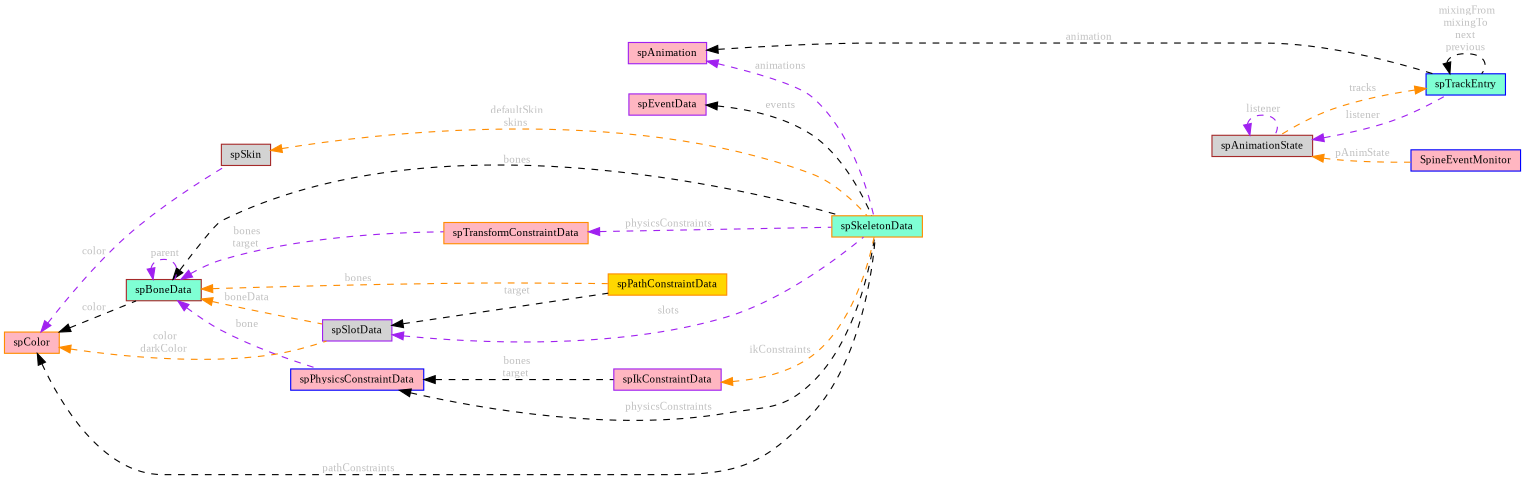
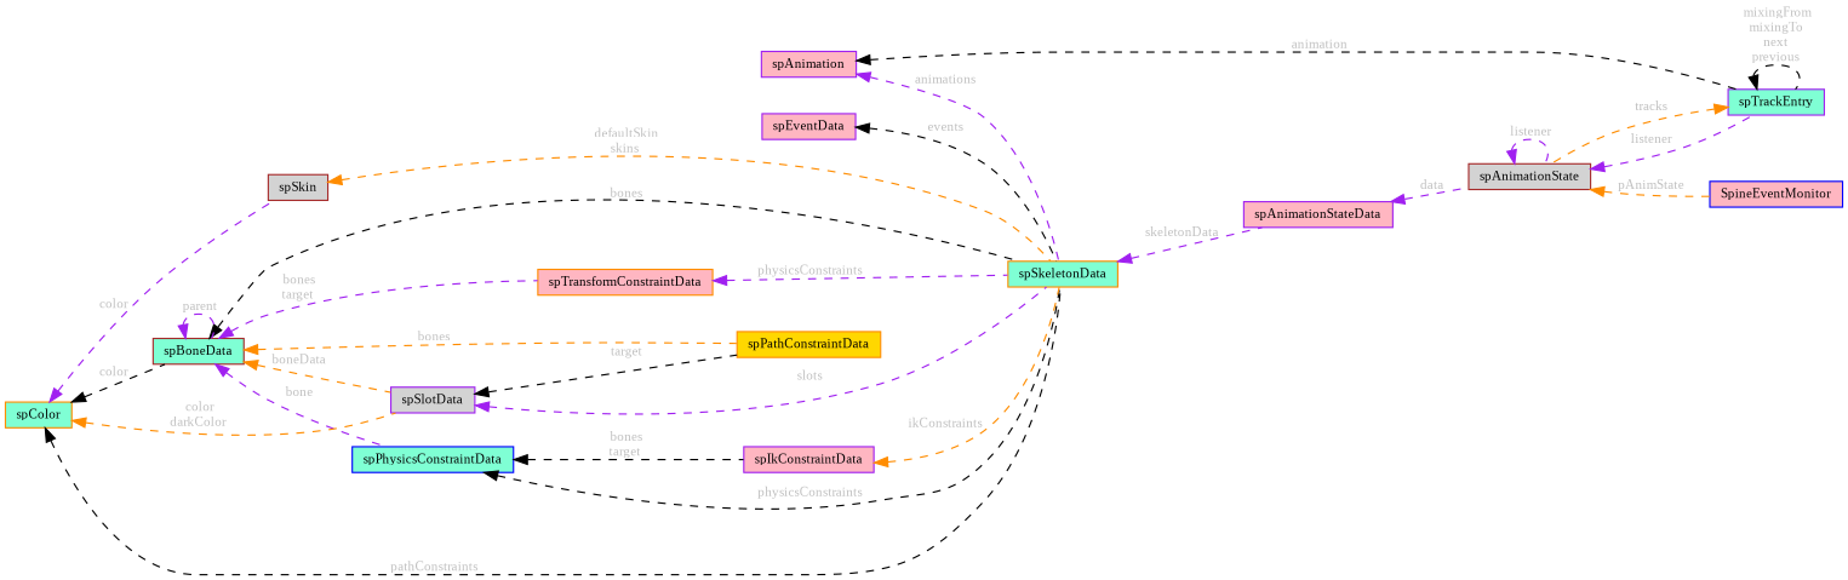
  digraph {
    fontname="Liberation Serif"
    rankdir=LR
    node [color=purple fillcolor=lightpink fontname="Liberation Serif" fontsize=10 shape=box style=filled]
    edge [color=purple dir=back fontcolor=grey fontname="Liberation Serif" fontsize=10 labelfontname=Helvetica labelfontsize=10 style=dashed]
    n1 [color=blue fontcolor=black height=0.2 label=SpineEventMonitor width=0.4]
    n2 [color=brown fillcolor=lightgrey height=0.2 label=spAnimationState width=0.4]
-   n3 [color=blue fillcolor=aquamarine height=0.2 label=spTrackEntry width=0.4]
+   n3 [fillcolor=aquamarine height=0.2 label=spTrackEntry width=0.4]
+   n4 [height=0.2 label=spAnimationStateData width=0.4]
    n5 [color=darkorange fillcolor=aquamarine height=0.2 label=spSkeletonData width=0.4]
    n6 [color=brown fillcolor=aquamarine height=0.2 label=spBoneData width=0.4]
    n7 [fillcolor=lightgrey height=0.2 label=spSlotData width=0.4]
    n8 [color=darkorange height=0.2 label=spTransformConstraintData width=0.4]
    n9 [color=darkorange fillcolor=gold height=0.2 label=spPathConstraintData width=0.4]
-   n10 [color=blue height=0.2 label=spPhysicsConstraintData width=0.4]
+   n10 [color=blue fillcolor=aquamarine height=0.2 label=spPhysicsConstraintData width=0.4]
    n11 [height=0.2 label=spIkConstraintData width=0.4]
-   n12 [color=darkorange height=0.2 label=spColor width=0.4]
+   n12 [color=darkorange fillcolor=aquamarine height=0.2 label=spColor width=0.4]
    n13 [color=brown fillcolor=lightgrey height=0.2 label=spSkin width=0.4]
    n14 [height=0.2 label=spEventData width=0.4]
    n15 [height=0.2 label=spAnimation width=0.4]
    n2 -> n1 [color=darkorange label=" pAnimState"]
    n2 -> n2 [label=" listener"]
    n2 -> n3 [label=" listener"]
    n3 -> n2 [color=darkorange label=" tracks"]
    n3 -> n3 [color=black label=" mixingFrom\nmixingTo\nnext\nprevious"]
+   n4 -> n2 [label=" data"]
+   n5 -> n4 [label=" skeletonData"]
    n6 -> n5 [color=black label=" bones"]
    n6 -> n6 [label=" parent"]
    n6 -> n7 [color=darkorange label=" boneData"]
    n6 -> n8 [label=" bones\ntarget"]
    n6 -> n9 [color=darkorange label=" bones"]
    n6 -> n10 [label=" bone"]
    n7 -> n5 [label=" slots"]
    n7 -> n9 [color=black label=" target"]
    n8 -> n5 [label=" physicsConstraints"]
    n10 -> n5 [color=black label=" physicsConstraints"]
    n10 -> n11 [color=black label=" bones\ntarget"]
    n11 -> n5 [color=darkorange label=" ikConstraints"]
    n12 -> n5 [color=black label=" pathConstraints"]
    n12 -> n6 [color=black label=" color"]
    n12 -> n7 [color=darkorange label=" color\ndarkColor"]
    n12 -> n13 [label=" color"]
    n13 -> n5 [color=darkorange label=" defaultSkin\nskins"]
    n14 -> n5 [color=black label=" events"]
    n15 -> n3 [color=black label=" animation"]
    n15 -> n5 [label=" animations"]
  }
